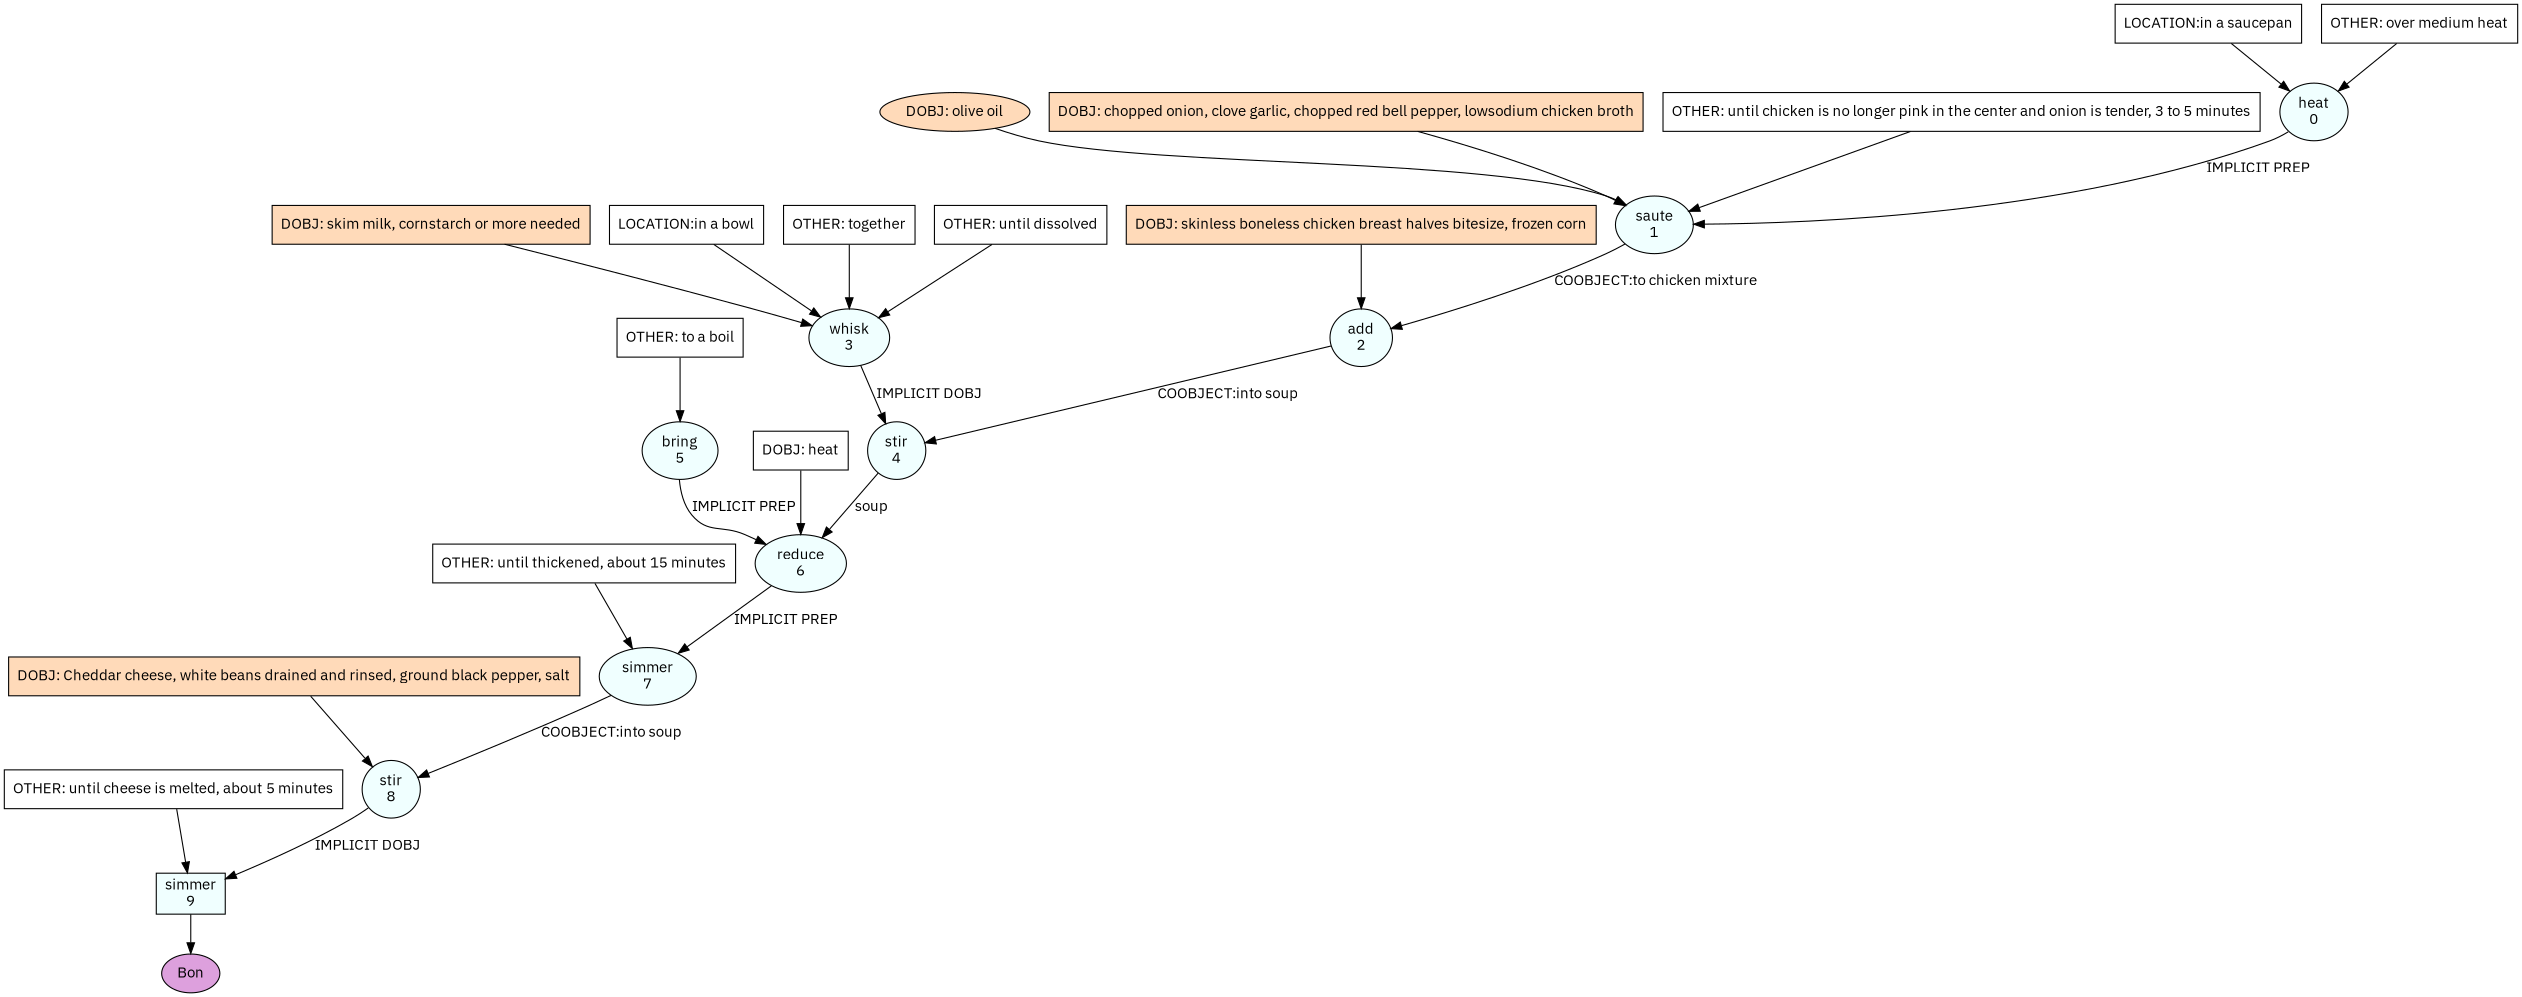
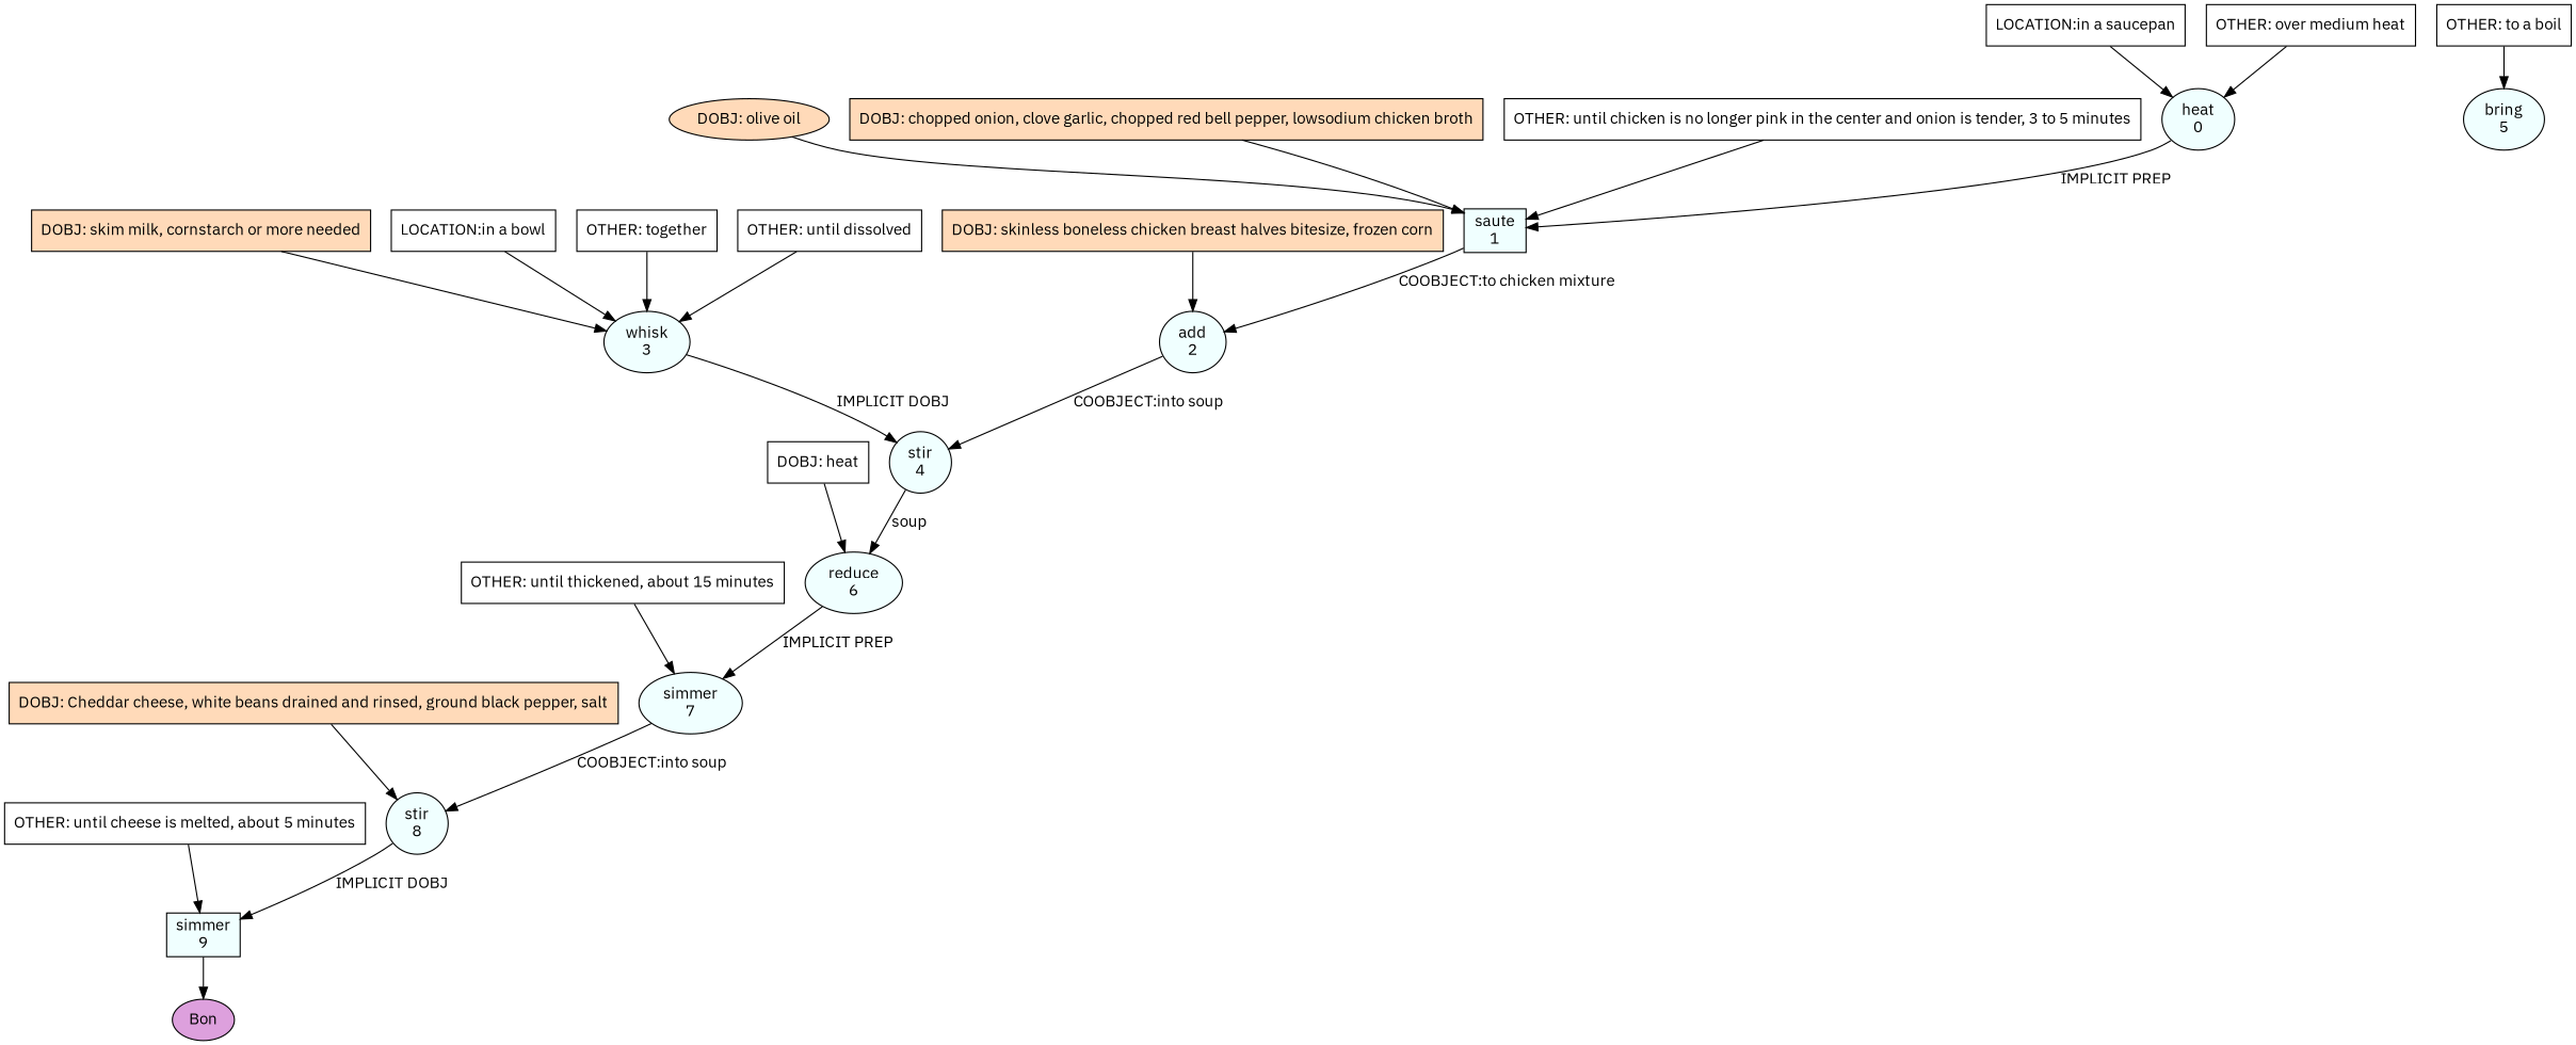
  digraph {
    fontname="IBM Plex Sans"
    node [fillcolor=azure fontname="IBM Plex Sans" shape=box style=filled]
    edge [fontname="IBM Plex Sans"]
    n1 [label="heat\n0" shape=oval]
-   n2 [label="saute\n1" shape=oval]
+   n2 [label="saute\n1"]
    n3 [label="add\n2" shape=oval]
    n4 [label="stir\n4" shape=oval]
    n5 [label="reduce\n6" shape=oval]
    n6 [label="whisk\n3" shape=oval]
    n7 [label="bring\n5" shape=oval]
    n8 [label="simmer\n7" shape=oval]
    n9 [label="stir\n8" shape=oval]
    n10 [label="simmer\n9"]
    n11 [fillcolor=plum label=Bon shape=oval]
    n12 [fillcolor=peachpuff label="DOBJ: olive oil" shape=ellipse]
    n13 [fillcolor=white label="LOCATION:in a saucepan"]
    n14 [fillcolor=white label="OTHER: over medium heat"]
    n15 [fillcolor=peachpuff label="DOBJ: skim milk, cornstarch or more needed"]
    n16 [fillcolor=white label="LOCATION:in a bowl"]
    n17 [fillcolor=white label="OTHER: together"]
    n18 [fillcolor=white label="OTHER: until dissolved"]
    n19 [fillcolor=peachpuff label="DOBJ: chopped onion, clove garlic, chopped red bell pepper, lowsodium chicken broth"]
    n20 [fillcolor=white label="OTHER: until chicken is no longer pink in the center and onion is tender, 3 to 5 minutes"]
    n21 [fillcolor=peachpuff label="DOBJ: skinless boneless chicken breast halves bitesize, frozen corn"]
    n22 [fillcolor=white label="OTHER: to a boil"]
    n23 [fillcolor=white label="DOBJ: heat"]
    n24 [fillcolor=white label="OTHER: until thickened, about 15 minutes"]
    n25 [fillcolor=peachpuff label="DOBJ: Cheddar cheese, white beans drained and rinsed, ground black pepper, salt"]
    n26 [fillcolor=white label="OTHER: until cheese is melted, about 5 minutes"]
    n1 -> n2 [label="IMPLICIT PREP"]
    n2 -> n3 [label="COOBJECT:to chicken mixture"]
    n3 -> n4 [label="COOBJECT:into soup"]
    n4 -> n5 [label=soup]
    n5 -> n8 [label="IMPLICIT PREP"]
    n6 -> n4 [label="IMPLICIT DOBJ"]
-   n7 -> n5 [label="IMPLICIT PREP"]
    n8 -> n9 [label="COOBJECT:into soup"]
    n9 -> n10 [label="IMPLICIT DOBJ"]
    n10 -> n11
    n12 -> n2
    n13 -> n1
    n14 -> n1
    n15 -> n6
    n16 -> n6
    n17 -> n6
    n18 -> n6
    n19 -> n2
    n20 -> n2
    n21 -> n3
    n22 -> n7
    n23 -> n5
    n24 -> n8
    n25 -> n9
    n26 -> n10
  }
